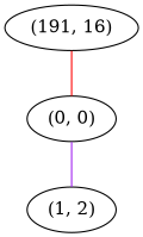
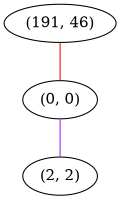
  graph {
    "(0, 0)"
-   "(2, 2)" [label="(1, 2)"]
-   "(191, 16)"
+   "(2, 2)"
+   "(191, 16)" [label="(191, 46)"]
    "(0, 0)" -- "(2, 2)" [color=purple weight=4]
    "(191, 16)" -- "(0, 0)" [color=red weight=1]
  }
